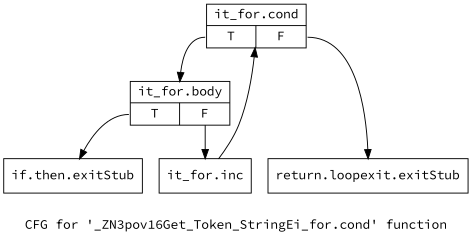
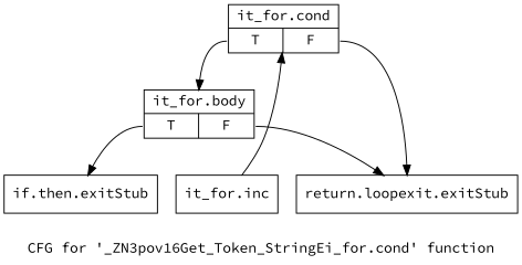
  digraph {
    fontname="Source Code Pro"
    label="CFG for '_ZN3pov16Get_Token_StringEi_for.cond' function"
    node [fontname="Source Code Pro" shape=record]
    edge [fontname="Source Code Pro" tailport=s1]
    n1 [label="{it_for.cond|{<s0>T|<s1>F}}"]
    n2 [label="{return.loopexit.exitStub}"]
    n3 [label="{it_for.body|{<s0>T|<s1>F}}"]
    n4 [label="{if.then.exitStub}"]
    n5 [label="{it_for.inc}"]
    n1 -> n2
    n1 -> n3 [tailport=s0]
    n3 -> n4 [tailport=s0]
-   n3 -> n5
+   n3 -> n2
    n5 -> n1 [tailport=""]
  }
